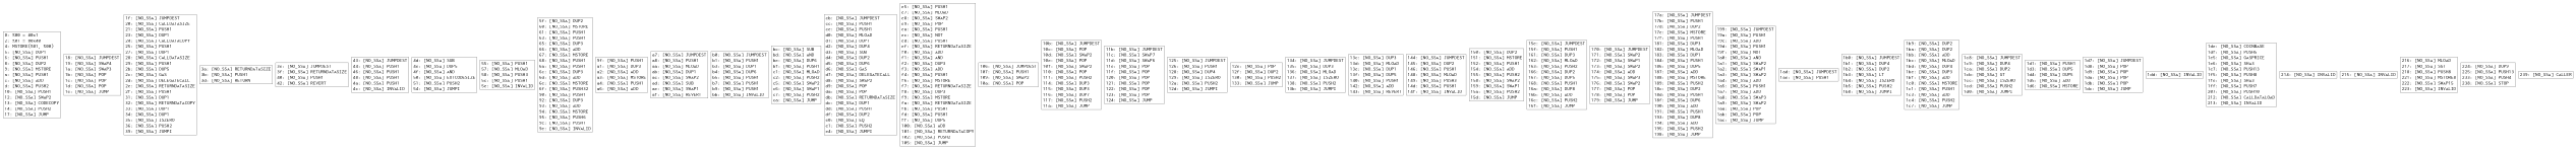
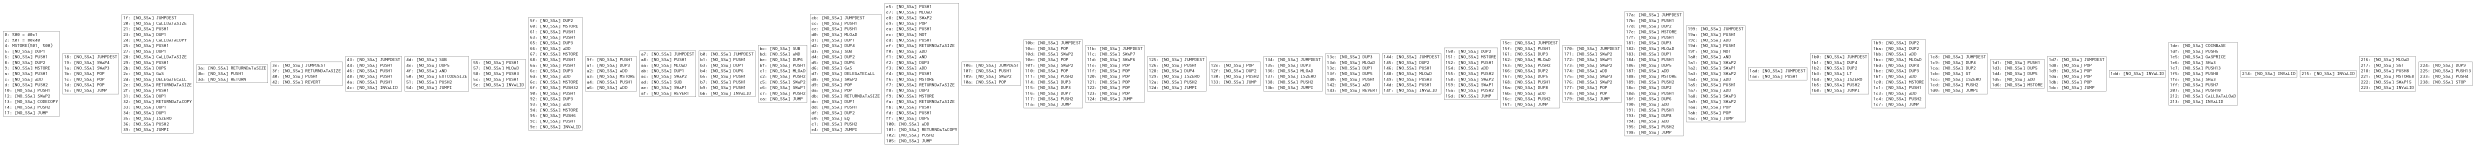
  digraph {
    node [fontname=Courier fontsize=30.0 rank=same shape=box]
    n1 [label="0: %00 = #0x1\l2: %01 = #0x40\l4: MSTORE(%01, %00)\l5: [NO_SSA] DUP1\l6: [NO_SSA] PUSH1\l8: [NO_SSA] DUP2\l9: [NO_SSA] MSTORE\la: [NO_SSA] PUSH1\lc: [NO_SSA] ADD\ld: [NO_SSA] PUSH2\l10: [NO_SSA] PUSH1\l12: [NO_SSA] SWAP2\l13: [NO_SSA] CODECOPY\l14: [NO_SSA] PUSH2\l17: [NO_SSA] JUMP\l"]
    n2 [label="18: [NO_SSA] JUMPDEST\l19: [NO_SSA] SWAP4\l1a: [NO_SSA] SWAP3\l1b: [NO_SSA] POP\l1c: [NO_SSA] POP\l1d: [NO_SSA] POP\l1e: [NO_SSA] JUMP\l"]
    n3 [label="1f: [NO_SSA] JUMPDEST\l20: [NO_SSA] CALLDATASIZE\l21: [NO_SSA] PUSH1\l23: [NO_SSA] DUP1\l24: [NO_SSA] CALLDATACOPY\l25: [NO_SSA] PUSH1\l27: [NO_SSA] DUP1\l28: [NO_SSA] CALLDATASIZE\l29: [NO_SSA] PUSH1\l2b: [NO_SSA] DUP5\l2c: [NO_SSA] GAS\l2d: [NO_SSA] DELEGATECALL\l2e: [NO_SSA] RETURNDATASIZE\l2f: [NO_SSA] PUSH1\l31: [NO_SSA] DUP1\l32: [NO_SSA] RETURNDATACOPY\l33: [NO_SSA] DUP1\l34: [NO_SSA] DUP1\l35: [NO_SSA] ISZERO\l36: [NO_SSA] PUSH2\l39: [NO_SSA] JUMPI\l"]
    n4 [label="3a: [NO_SSA] RETURNDATASIZE\l3b: [NO_SSA] PUSH1\l3d: [NO_SSA] RETURN\l"]
    n5 [label="3e: [NO_SSA] JUMPDEST\l3f: [NO_SSA] RETURNDATASIZE\l40: [NO_SSA] PUSH1\l42: [NO_SSA] REVERT\l"]
    n6 [label="43: [NO_SSA] JUMPDEST\l44: [NO_SSA] PUSH1\l46: [NO_SSA] PUSH1\l48: [NO_SSA] PUSH1\l4a: [NO_SSA] PUSH1\l4c: [NO_SSA] INVALID\l"]
    n7 [label="4d: [NO_SSA] SUB\l4e: [NO_SSA] DUP5\l4f: [NO_SSA] AND\l50: [NO_SSA] EXTCODESIZE\l51: [NO_SSA] PUSH2\l54: [NO_SSA] JUMPI\l"]
    n8 [label="55: [NO_SSA] PUSH1\l57: [NO_SSA] MLOAD\l58: [NO_SSA] PUSH3\l5c: [NO_SSA] PUSH1\l5e: [NO_SSA] INVALID\l"]
    n9 [label="5f: [NO_SSA] DUP2\l60: [NO_SSA] MSTORE\l61: [NO_SSA] PUSH1\l63: [NO_SSA] PUSH1\l65: [NO_SSA] DUP3\l66: [NO_SSA] ADD\l67: [NO_SSA] MSTORE\l68: [NO_SSA] PUSH1\l6a: [NO_SSA] PUSH1\l6c: [NO_SSA] DUP3\l6d: [NO_SSA] ADD\l6e: [NO_SSA] MSTORE\l6f: [NO_SSA] PUSH32\l90: [NO_SSA] PUSH1\l92: [NO_SSA] DUP3\l93: [NO_SSA] ADD\l94: [NO_SSA] MSTORE\l95: [NO_SSA] PUSH6\l9c: [NO_SSA] PUSH1\l9e: [NO_SSA] INVALID\l"]
    n10 [label="9f: [NO_SSA] PUSH1\la1: [NO_SSA] DUP3\la2: [NO_SSA] ADD\la3: [NO_SSA] MSTORE\la4: [NO_SSA] PUSH1\la6: [NO_SSA] ADD\l"]
    n11 [label="a7: [NO_SSA] JUMPDEST\la8: [NO_SSA] PUSH1\laa: [NO_SSA] MLOAD\lab: [NO_SSA] DUP1\lac: [NO_SSA] SWAP2\lad: [NO_SSA] SUB\lae: [NO_SSA] SWAP1\laf: [NO_SSA] REVERT\l"]
    n12 [label="b0: [NO_SSA] JUMPDEST\lb1: [NO_SSA] PUSH1\lb3: [NO_SSA] DUP1\lb4: [NO_SSA] DUP6\lb5: [NO_SSA] PUSH1\lb7: [NO_SSA] PUSH1\lb9: [NO_SSA] PUSH1\lbb: [NO_SSA] INVALID\l"]
    n13 [label="bc: [NO_SSA] SUB\lbd: [NO_SSA] AND\lbe: [NO_SSA] DUP6\lbf: [NO_SSA] PUSH1\lc1: [NO_SSA] MLOAD\lc2: [NO_SSA] PUSH2\lc5: [NO_SSA] SWAP2\lc6: [NO_SSA] SWAP1\lc7: [NO_SSA] PUSH2\lca: [NO_SSA] JUMP\l"]
    n14 [label="cb: [NO_SSA] JUMPDEST\lcc: [NO_SSA] PUSH1\lce: [NO_SSA] PUSH1\ld0: [NO_SSA] MLOAD\ld1: [NO_SSA] DUP1\ld2: [NO_SSA] DUP4\ld3: [NO_SSA] SUB\ld4: [NO_SSA] DUP2\ld5: [NO_SSA] DUP6\ld6: [NO_SSA] GAS\ld7: [NO_SSA] DELEGATECALL\ld8: [NO_SSA] SWAP2\ld9: [NO_SSA] POP\lda: [NO_SSA] POP\ldb: [NO_SSA] RETURNDATASIZE\ldc: [NO_SSA] DUP1\ldd: [NO_SSA] PUSH1\ldf: [NO_SSA] DUP2\le0: [NO_SSA] EQ\le1: [NO_SSA] PUSH2\le4: [NO_SSA] JUMPI\l"]
    n15 [label="e5: [NO_SSA] PUSH1\le7: [NO_SSA] MLOAD\le8: [NO_SSA] SWAP2\le9: [NO_SSA] POP\lea: [NO_SSA] PUSH1\lec: [NO_SSA] NOT\led: [NO_SSA] PUSH1\lef: [NO_SSA] RETURNDATASIZE\lf0: [NO_SSA] ADD\lf1: [NO_SSA] AND\lf2: [NO_SSA] DUP3\lf3: [NO_SSA] ADD\lf4: [NO_SSA] PUSH1\lf6: [NO_SSA] MSTORE\lf7: [NO_SSA] RETURNDATASIZE\lf8: [NO_SSA] DUP3\lf9: [NO_SSA] MSTORE\lfa: [NO_SSA] RETURNDATASIZE\lfb: [NO_SSA] PUSH1\lfd: [NO_SSA] PUSH1\lff: [NO_SSA] DUP5\l100: [NO_SSA] ADD\l101: [NO_SSA] RETURNDATACOPY\l102: [NO_SSA] PUSH2\l105: [NO_SSA] JUMP\l"]
    n16 [label="106: [NO_SSA] JUMPDEST\l107: [NO_SSA] PUSH1\l109: [NO_SSA] SWAP2\l10a: [NO_SSA] POP\l"]
    n17 [label="10b: [NO_SSA] JUMPDEST\l10c: [NO_SSA] POP\l10d: [NO_SSA] SWAP2\l10e: [NO_SSA] POP\l10f: [NO_SSA] SWAP2\l110: [NO_SSA] POP\l111: [NO_SSA] PUSH2\l114: [NO_SSA] DUP3\l115: [NO_SSA] DUP3\l116: [NO_SSA] DUP7\l117: [NO_SSA] PUSH2\l11a: [NO_SSA] JUMP\l"]
    n18 [label="11b: [NO_SSA] JUMPDEST\l11c: [NO_SSA] SWAP7\l11d: [NO_SSA] SWAP6\l11e: [NO_SSA] POP\l11f: [NO_SSA] POP\l120: [NO_SSA] POP\l121: [NO_SSA] POP\l122: [NO_SSA] POP\l123: [NO_SSA] POP\l124: [NO_SSA] JUMP\l"]
    n19 [label="125: [NO_SSA] JUMPDEST\l126: [NO_SSA] PUSH1\l128: [NO_SSA] DUP4\l129: [NO_SSA] ISZERO\l12a: [NO_SSA] PUSH2\l12d: [NO_SSA] JUMPI\l"]
    n20 [label="12e: [NO_SSA] POP\l12f: [NO_SSA] DUP2\l130: [NO_SSA] PUSH2\l133: [NO_SSA] JUMP\l"]
    n21 [label="134: [NO_SSA] JUMPDEST\l135: [NO_SSA] DUP3\l136: [NO_SSA] MLOAD\l137: [NO_SSA] ISZERO\l138: [NO_SSA] PUSH2\l13b: [NO_SSA] JUMPI\l"]
    n22 [label="13c: [NO_SSA] DUP3\l13d: [NO_SSA] MLOAD\l13e: [NO_SSA] DUP1\l13f: [NO_SSA] DUP5\l140: [NO_SSA] PUSH1\l142: [NO_SSA] ADD\l143: [NO_SSA] REVERT\l"]
    n23 [label="144: [NO_SSA] JUMPDEST\l145: [NO_SSA] DUP2\l146: [NO_SSA] PUSH1\l148: [NO_SSA] MLOAD\l149: [NO_SSA] PUSH3\l14d: [NO_SSA] PUSH1\l14f: [NO_SSA] INVALID\l"]
    n24 [label="150: [NO_SSA] DUP2\l151: [NO_SSA] MSTORE\l152: [NO_SSA] PUSH1\l154: [NO_SSA] ADD\l155: [NO_SSA] PUSH2\l158: [NO_SSA] SWAP2\l159: [NO_SSA] SWAP1\l15a: [NO_SSA] PUSH2\l15d: [NO_SSA] JUMP\l"]
    n25 [label="15e: [NO_SSA] JUMPDEST\l15f: [NO_SSA] PUSH1\l161: [NO_SSA] DUP3\l162: [NO_SSA] MLOAD\l163: [NO_SSA] PUSH2\l166: [NO_SSA] DUP2\l167: [NO_SSA] DUP5\l168: [NO_SSA] PUSH1\l16a: [NO_SSA] DUP8\l16b: [NO_SSA] ADD\l16c: [NO_SSA] PUSH2\l16f: [NO_SSA] JUMP\l"]
    n26 [label="170: [NO_SSA] JUMPDEST\l171: [NO_SSA] SWAP2\l172: [NO_SSA] SWAP1\l173: [NO_SSA] SWAP2\l174: [NO_SSA] ADD\l175: [NO_SSA] SWAP3\l176: [NO_SSA] SWAP2\l177: [NO_SSA] POP\l178: [NO_SSA] POP\l179: [NO_SSA] JUMP\l"]
    n27 [label="17a: [NO_SSA] JUMPDEST\l17b: [NO_SSA] PUSH1\l17d: [NO_SSA] DUP2\l17e: [NO_SSA] MSTORE\l17f: [NO_SSA] PUSH1\l181: [NO_SSA] DUP3\l182: [NO_SSA] MLOAD\l183: [NO_SSA] DUP1\l184: [NO_SSA] PUSH1\l186: [NO_SSA] DUP5\l187: [NO_SSA] ADD\l188: [NO_SSA] MSTORE\l189: [NO_SSA] PUSH2\l18c: [NO_SSA] DUP2\l18d: [NO_SSA] PUSH1\l18f: [NO_SSA] DUP6\l190: [NO_SSA] ADD\l191: [NO_SSA] PUSH1\l193: [NO_SSA] DUP8\l194: [NO_SSA] ADD\l195: [NO_SSA] PUSH2\l198: [NO_SSA] JUMP\l"]
    n28 [label="199: [NO_SSA] JUMPDEST\l19a: [NO_SSA] PUSH1\l19c: [NO_SSA] ADD\l19d: [NO_SSA] PUSH1\l19f: [NO_SSA] NOT\l1a0: [NO_SSA] AND\l1a1: [NO_SSA] SWAP2\l1a2: [NO_SSA] SWAP1\l1a3: [NO_SSA] SWAP2\l1a4: [NO_SSA] ADD\l1a5: [NO_SSA] PUSH1\l1a7: [NO_SSA] ADD\l1a8: [NO_SSA] SWAP3\l1a9: [NO_SSA] SWAP2\l1aa: [NO_SSA] POP\l1ab: [NO_SSA] POP\l1ac: [NO_SSA] JUMP\l"]
    n29 [label="1ad: [NO_SSA] JUMPDEST\l1ae: [NO_SSA] PUSH1\l"]
    n30 [label="1b0: [NO_SSA] JUMPDEST\l1b1: [NO_SSA] DUP4\l1b2: [NO_SSA] DUP2\l1b3: [NO_SSA] LT\l1b4: [NO_SSA] ISZERO\l1b5: [NO_SSA] PUSH2\l1b8: [NO_SSA] JUMPI\l"]
    n31 [label="1b9: [NO_SSA] DUP2\l1ba: [NO_SSA] DUP2\l1bb: [NO_SSA] ADD\l1bc: [NO_SSA] MLOAD\l1bd: [NO_SSA] DUP4\l1be: [NO_SSA] DUP3\l1bf: [NO_SSA] ADD\l1c0: [NO_SSA] MSTORE\l1c1: [NO_SSA] PUSH1\l1c3: [NO_SSA] ADD\l1c4: [NO_SSA] PUSH2\l1c7: [NO_SSA] JUMP\l"]
    n32 [label="1c8: [NO_SSA] JUMPDEST\l1c9: [NO_SSA] DUP4\l1ca: [NO_SSA] DUP2\l1cb: [NO_SSA] GT\l1cc: [NO_SSA] ISZERO\l1cd: [NO_SSA] PUSH2\l1d0: [NO_SSA] JUMPI\l"]
    n33 [label="1d1: [NO_SSA] PUSH1\l1d3: [NO_SSA] DUP5\l1d4: [NO_SSA] DUP5\l1d5: [NO_SSA] ADD\l1d6: [NO_SSA] MSTORE\l"]
    n34 [label="1d7: [NO_SSA] JUMPDEST\l1d8: [NO_SSA] POP\l1d9: [NO_SSA] POP\l1da: [NO_SSA] POP\l1db: [NO_SSA] POP\l1dc: [NO_SSA] JUMP\l"]
    n35 [label="1dd: [NO_SSA] INVALID\l"]
    n36 [label="1de: [NO_SSA] COINBASE\l1df: [NO_SSA] PUSH5\l1e5: [NO_SSA] GASPRICE\l1e6: [NO_SSA] SHA3\l1e7: [NO_SSA] PUSH13\l1f5: [NO_SSA] PUSH8\l1fe: [NO_SSA] SHA3\l1ff: [NO_SSA] PUSH7\l207: [NO_SSA] PUSH10\l212: [NO_SSA] CALLDATALOAD\l213: [NO_SSA] INVALID\l"]
    n37 [label="214: [NO_SSA] INVALID\l"]
    n38 [label="215: [NO_SSA] INVALID\l"]
    n39 [label="216: [NO_SSA] MLOAD\l217: [NO_SSA] SGT\l218: [NO_SSA] PUSH8\l221: [NO_SSA] MSTORE8\l222: [NO_SSA] SWAP15\l223: [NO_SSA] INVALID\l"]
    n40 [label="224: [NO_SSA] DUP9\l225: [NO_SSA] PUSH13\l233: [NO_SSA] PUSH4\l238: [NO_SSA] STOP\l"]
-   n41 [label="239: [NO_SSA] CALLER\l"]
    subgraph sub_1 {
      n1
      n2
      n3
      n4
      n5
      n6
      n7
      n8
      n9
      n10
      n11
      n12
      n13
      n14
      n15
      n16
      n17
      n18
      n19
      n20
      n21
      n22
      n23
      n24
      n25
      n26
      n27
      n28
      n29
      n30
      n31
      n32
      n33
      n34
      n35
      n36
      n37
      n38
      n39
      n40
-     n41
    }
  }
